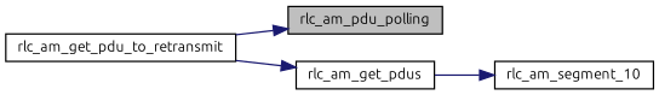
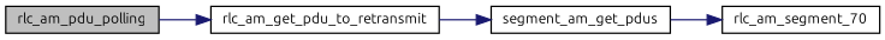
  digraph {
    fontname=Ubuntu
    rankdir=RL
    node [color=black fillcolor=white fontname=Ubuntu fontsize=10 shape=record style=filled]
    edge [color=midnightblue dir=back fontname=Ubuntu fontsize=10 labelfontname=Helvetica labelfontsize=10 style=solid]
    n1 [fillcolor=grey75 fontcolor=black height=0.2 label=rlc_am_pdu_polling width=0.4]
    n2 [height=0.2 label=rlc_am_get_pdu_to_retransmit width=0.4]
-   n3 [height=0.2 label=rlc_am_segment_10 width=0.4]
-   n4 [height=0.2 label=rlc_am_get_pdus width=0.4]
-   n1 -> n2
+   n3 [height=0.2 label=rlc_am_segment_70 width=0.4]
+   n4 [height=0.2 label=segment_am_get_pdus width=0.4]
+   n2 -> n1
    n3 -> n4
    n4 -> n2
  }
